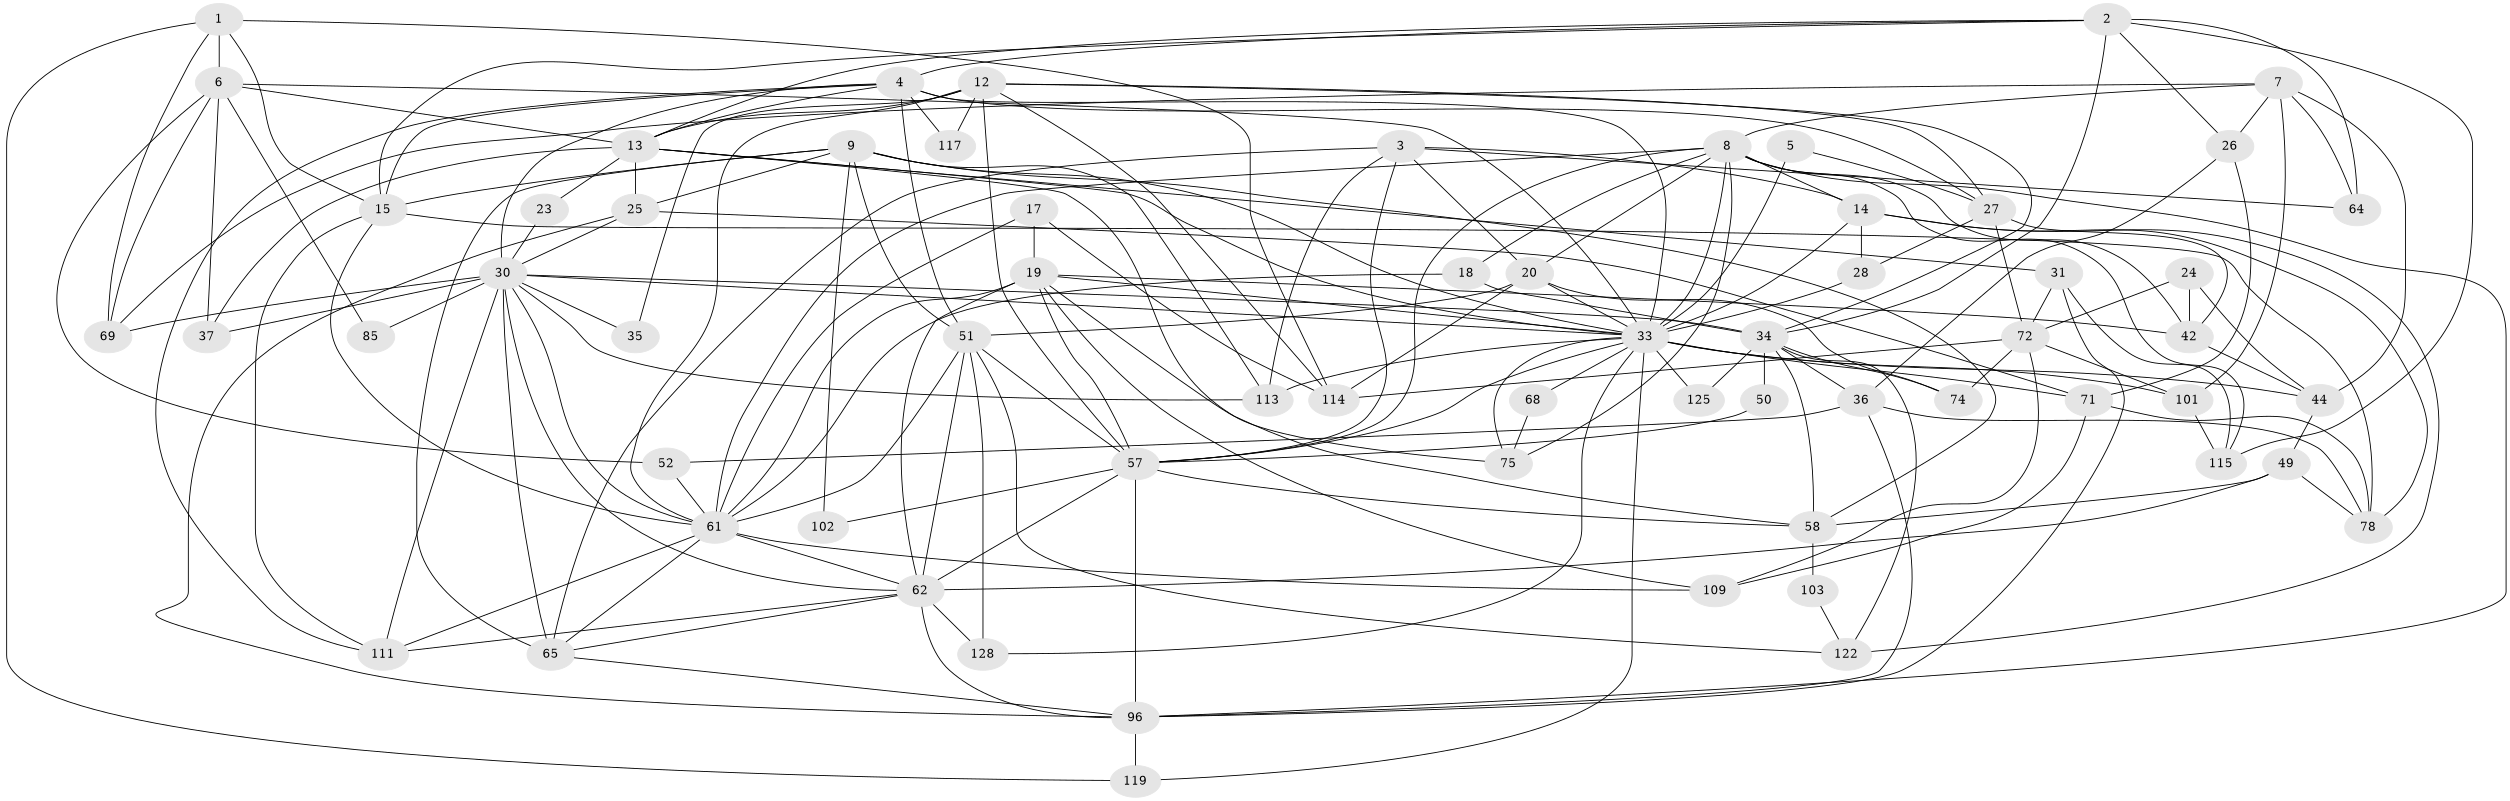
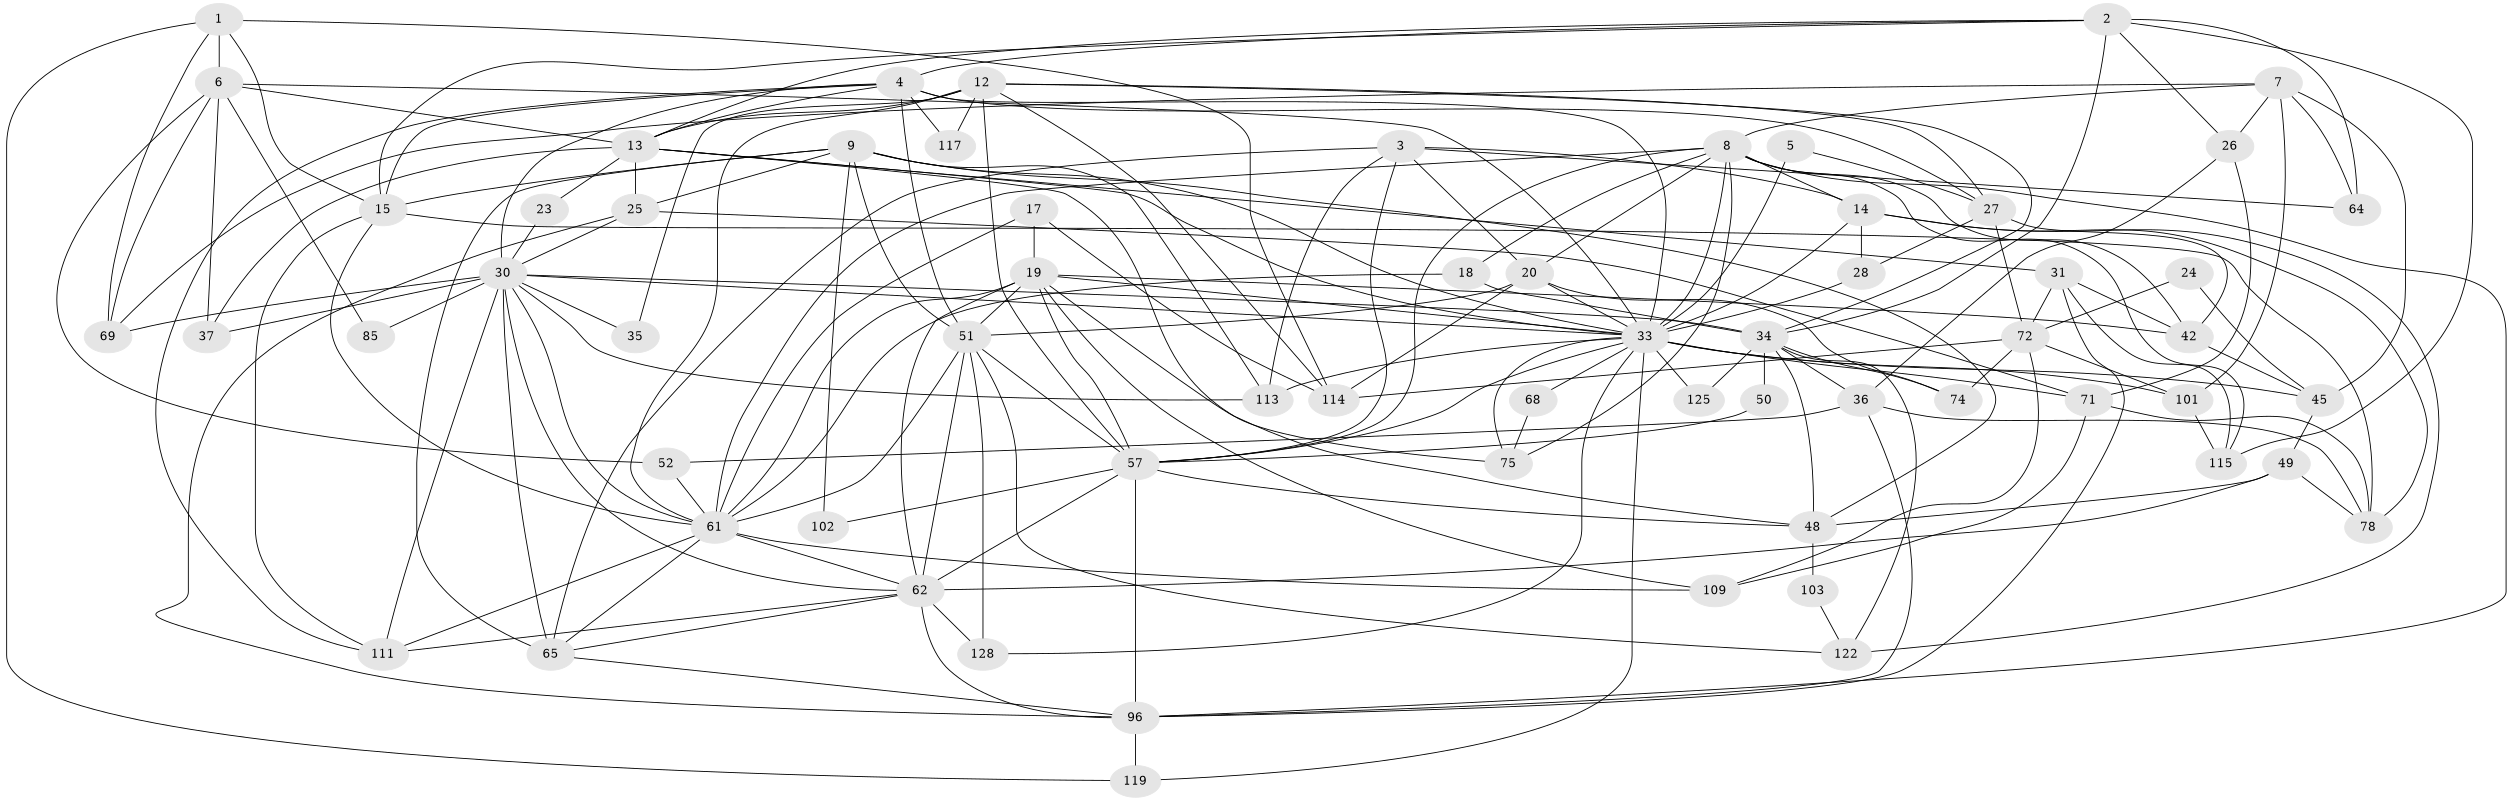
  graph {
    node [color=gray90 style=filled]
    6 [super="+39"]
    69
    13 [super="+16"]
    33 [super="+67+48+87+80"]
    37
    52
    85
    1
    15 [super="+56+44"]
    114
    119
    111 [super="+124"]
    61 [super="+86"]
    78 [super="+83"]
    2 [super="+10"]
    4 [super="+90+21"]
    26
    34 [super="+108+53"]
    64
    115
    27 [super="+77"]
    30 [super="+105+112"]
    51 [super="+91+89+81"]
    117
    75
    25 [super="+29"]
    23
    31 [super="+118+94"]
    71 [super="+120"]
    36 [super="+38"]
-   58 [super="+60"]
+   58 [super="+60" label=48]
    122
    74
    125
    50
    3 [super="+32"]
    14 [super="+59+79"]
    20 [super="+99"]
    57 [super="+76"]
    65 [super="+107"]
    113
    28
    96 [super="+110+104"]
    102
    62 [super="+106+73"]
    42 [super="+100"]
    72 [super="+82"]
    35
-   45 [label=44]
+   45
    101
    68
    128
    5
    8 [super="+55+43"]
    18 [super="+54"]
    7
    49
    109
    9 [super="+11+40+97"]
    103
    12 [super="+22"]
    19 [super="+93+88"]
    17
    24
    6 -- 69
    6 -- 13
    6 -- 33 [weight=2]
    6 -- 37
    6 -- 52
    6 -- 85
    13 -- 33
    13 -- 37
    13 -- 75
    13 -- 25
    13 -- 23
    13 -- 31
    33 -- 119
    33 -- 75
    33 -- 71
    33 -- 125
    33 -- 57 [weight=2]
    33 -- 113
    33 -- 45
    33 -- 101
    33 -- 68
    33 -- 128
    52 -- 61
    1 -- 6
    1 -- 69
    1 -- 15
    1 -- 114
    1 -- 119
    15 -- 111
    15 -- 61
    15 -- 78
    61 -- 111
    61 -- 65
    61 -- 62
    61 -- 109
    2 -- 13
    2 -- 15
    2 -- 4
    2 -- 26
    2 -- 34
    2 -- 64
    2 -- 115
    4 -- 13
    4 -- 33
    4 -- 15
    4 -- 111
    4 -- 27
    4 -- 30
    4 -- 51
    4 -- 117
    26 -- 71
    26 -- 36
    34 -- 36
    34 -- 58
    34 -- 122
    34 -- 74
    34 -- 125
    34 -- 50
    27 -- 28
    27 -- 42
    27 -- 72
    30 -- 69
    30 -- 33
    30 -- 37
    30 -- 85
    30 -- 111 [weight=2]
    30 -- 61
    30 -- 34
    30 -- 65 [weight=2]
    30 -- 113
    30 -- 62
    30 -- 35
    51 -- 61
    51 -- 122
    51 -- 57
    51 -- 62
    51 -- 128
    25 -- 30
    25 -- 71
    25 -- 96
    23 -- 30
    31 -- 115
    31 -- 96
-   24 -- 42
+   31 -- 42
    31 -- 72 [weight=2]
    71 -- 78
    71 -- 109
    36 -- 52
    36 -- 78
    36 -- 96
    58 -- 103
    50 -- 57
    3 -- 64
    3 -- 14
    3 -- 20
    3 -- 57
    3 -- 65
    3 -- 113
    14 -- 33
    14 -- 78
    14 -- 122 [weight=2]
    14 -- 28
    20 -- 33
    20 -- 114
    20 -- 51
    20 -- 74
    57 -- 58
    57 -- 96
    57 -- 102
    57 -- 62
    65 -- 96
    28 -- 33
    96 -- 119
    62 -- 111
    62 -- 65
    62 -- 96
    62 -- 128
    42 -- 45
    72 -- 114
    72 -- 74
    72 -- 101
    72 -- 109
    45 -- 49
    101 -- 115
    68 -- 75
    5 -- 33 [weight=2]
    5 -- 27
    8 -- 33 [weight=2]
    8 -- 61
    8 -- 115
    8 -- 75
    8 -- 14
    8 -- 20
    8 -- 57
    8 -- 96
    8 -- 42
    8 -- 18
    18 -- 61
    18 -- 34
    7 -- 69
    7 -- 26
    7 -- 64
    7 -- 45
    7 -- 101
    7 -- 8
    49 -- 78
    49 -- 58
    49 -- 62
    9 -- 33 [weight=3]
    9 -- 15
    9 -- 51 [weight=3]
    9 -- 25 [weight=2]
    9 -- 58
    9 -- 65
    9 -- 113
    9 -- 102
    103 -- 122
    12 -- 13
    12 -- 114
    12 -- 61
    12 -- 34
    12 -- 27
    12 -- 117
    12 -- 57
    12 -- 35
    19 -- 33
    19 -- 61
+   19 -- 51
    19 -- 58
    19 -- 57
    19 -- 62
    19 -- 42
    19 -- 109
    17 -- 114
    17 -- 61
    17 -- 19
    24 -- 72
    24 -- 45
  }
